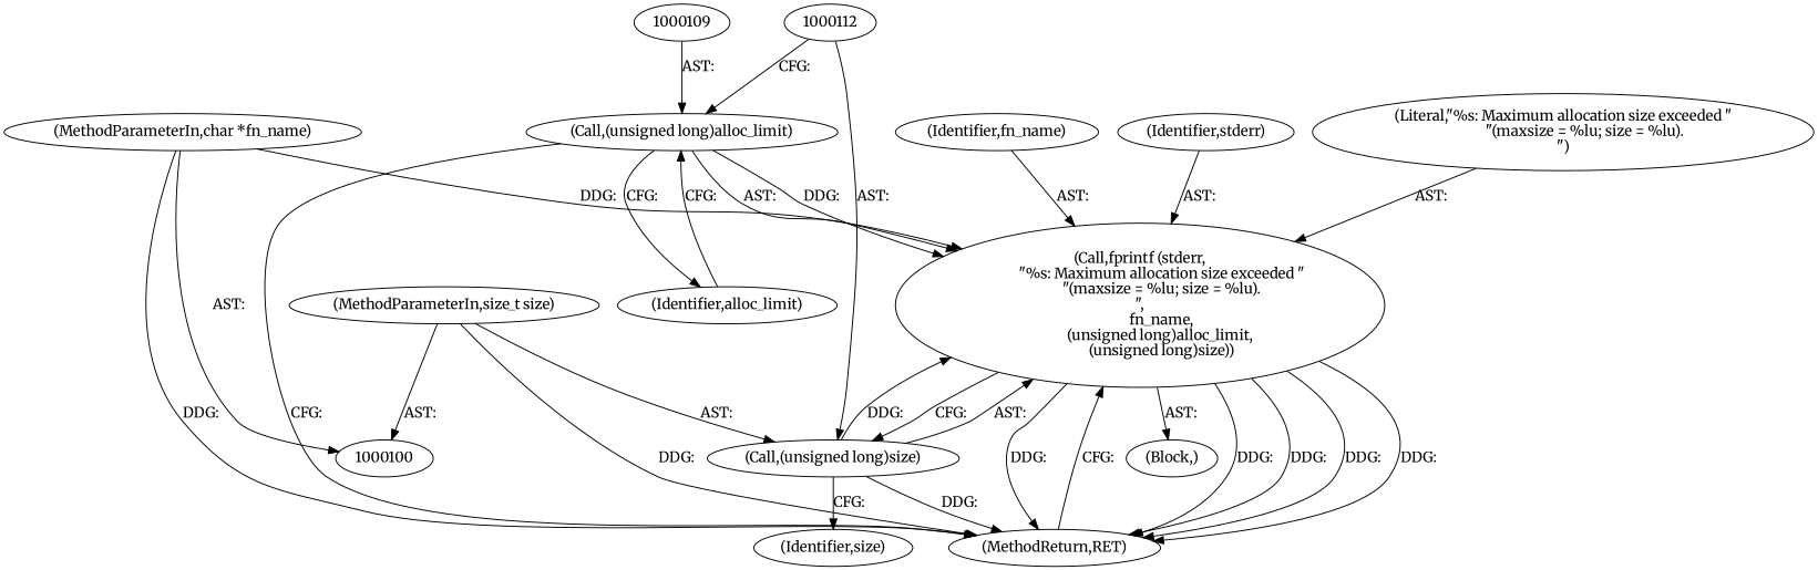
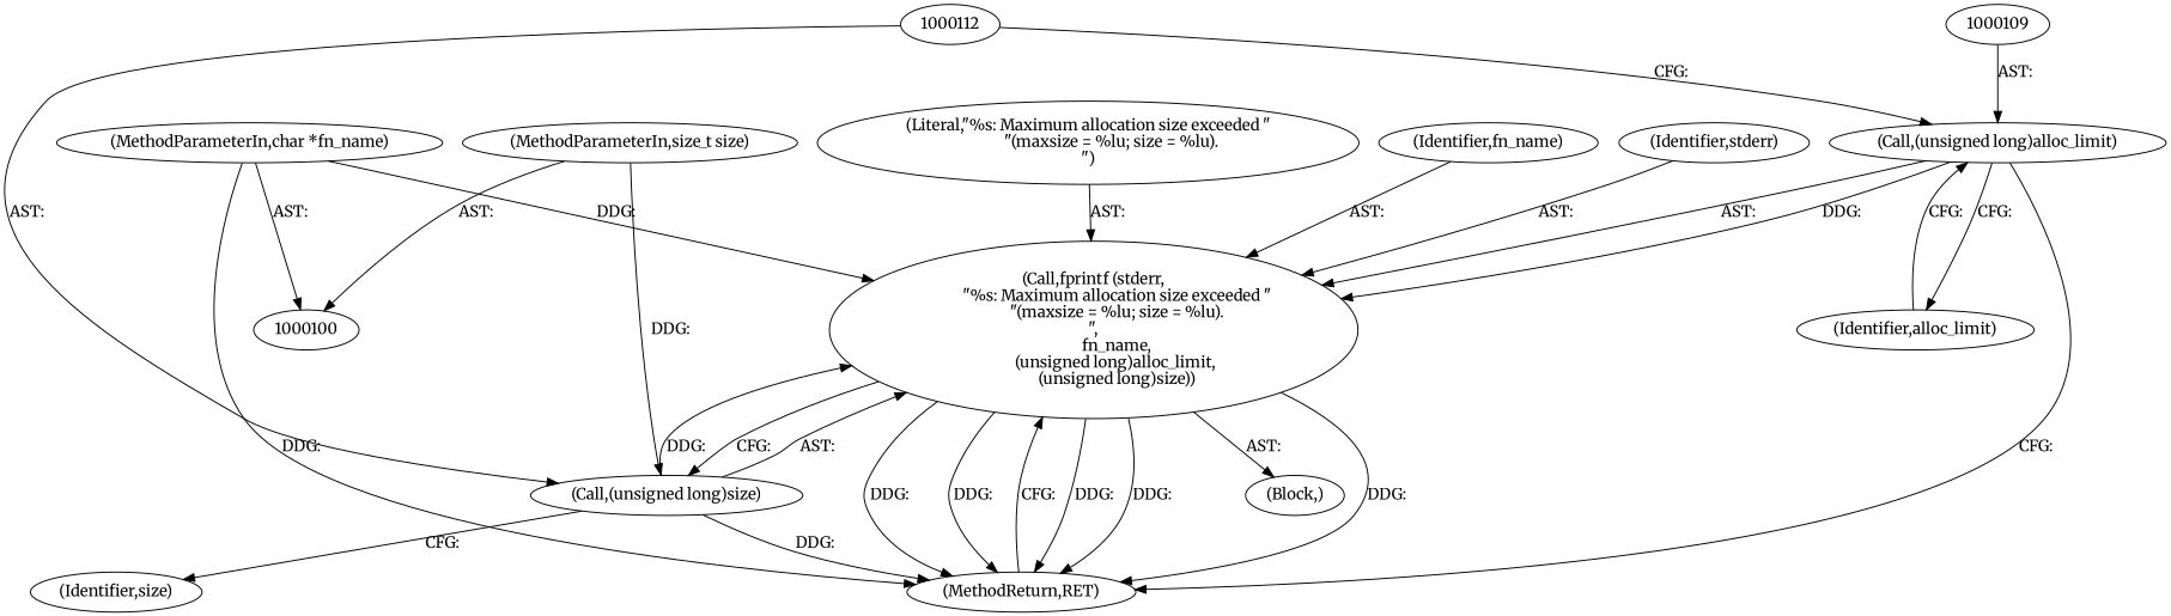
  digraph {
    fontname=Merriweather
    node [fontname=Merriweather]
    edge [fontname=Merriweather]
    n1 [label="(Call,fprintf (stderr,\n              \"%s: Maximum allocation size exceeded \"\n              \"(maxsize = %lu; size = %lu).\n\",\n              fn_name,\n             (unsigned long)alloc_limit,\n              (unsigned long)size))"]
    n2 [label="(Call,(unsigned long)size)"]
    n3 [label="(Block,)"]
    n4 [label="(MethodReturn,RET)"]
    n5 [label="(Identifier,size)"]
    n6 [label="(MethodParameterIn,char *fn_name)"]
    1000100
    n8 [label="(Call,(unsigned long)alloc_limit)"]
    n9 [label="(Identifier,alloc_limit)"]
    n10 [label="(MethodParameterIn,size_t size)"]
    n11 [label="(Identifier,fn_name)"]
    n12 [label="(Identifier,stderr)"]
    n13 [label="(Literal,\"%s: Maximum allocation size exceeded \"\n              \"(maxsize = %lu; size = %lu).\n\")"]
    1000109
    1000112
    n1 -> n2 [label="CFG: "]
    n1 -> n3 [label="AST: "]
    n1 -> n4 [label="DDG: "]
    n1 -> n4 [label="DDG: "]
    n1 -> n4 [label="DDG: "]
    n1 -> n4 [label="DDG: "]
    n1 -> n4 [label="DDG: "]
    n2 -> n1 [label="AST: "]
    n2 -> n1 [label="DDG: "]
    n2 -> n4 [label="DDG: "]
    n2 -> n5 [label="CFG: "]
    n4 -> n1 [label="CFG: "]
    n6 -> n1 [label="DDG: "]
    n6 -> n4 [label="DDG: "]
    n6 -> 1000100 [label="AST: "]
    n8 -> n1 [label="AST: "]
    n8 -> n1 [label="DDG: "]
    n8 -> n4 [label="CFG: "]
    n8 -> n9 [label="CFG: "]
    n9 -> n8 [label="CFG: "]
-   n10 -> n2 [label="AST: "]
-   n10 -> n4 [label="DDG: "]
+   n10 -> n2 [label="DDG: "]
    n10 -> 1000100 [label="AST: "]
    n11 -> n1 [label="AST: "]
    n12 -> n1 [label="AST: "]
    n13 -> n1 [label="AST: "]
    1000109 -> n8 [label="AST: "]
    1000112 -> n2 [label="AST: "]
    1000112 -> n8 [label="CFG: "]
  }
